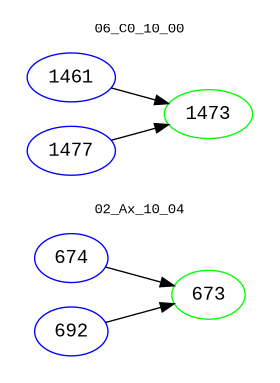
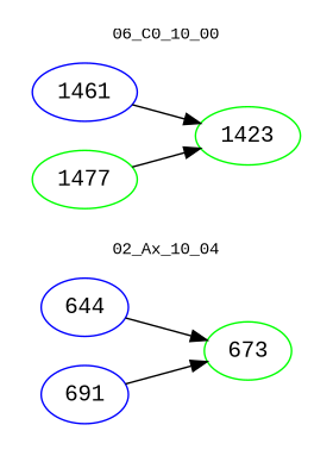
  digraph {
    fontname="Liberation Mono"
    rankdir=LR
    node [color=blue fontname="Liberation Mono"]
    edge [color=black fontname="Liberation Mono"]
-   n1 [label=674]
+   n1 [label=644]
    n2 [color=green label=673]
-   n3 [label=692]
+   n3 [label=691]
    n4 [label=1461]
-   n5 [color=green label=1473]
-   n6 [label=1477]
+   n5 [color=green label=1423]
+   n6 [color=green label=1477]
    subgraph cluster_1 {
      color=white
      fontsize=10
      label="02_Ax_10_04"
      n1
      n2
      n3
    }
    subgraph cluster_2 {
      color=white
      fontsize=10
      label="06_C0_10_00"
      n4
      n5
      n6
    }
    n1 -> n2
    n3 -> n2
    n4 -> n5
    n6 -> n5
  }
